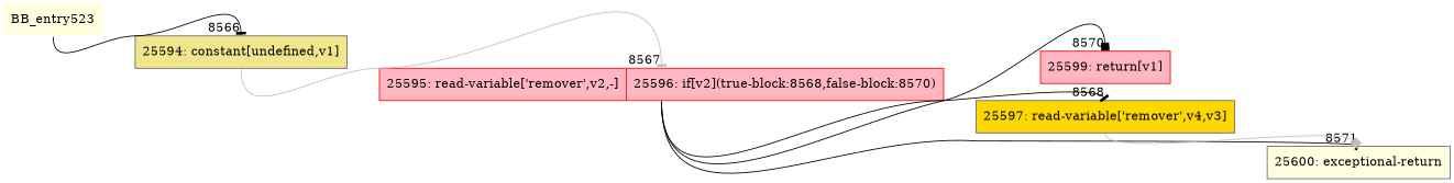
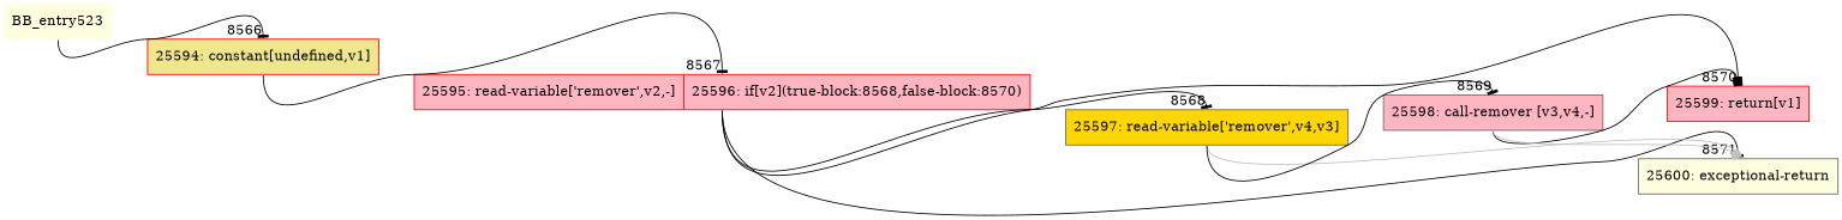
  digraph {
    rankdir=LR
    node [color=red fillcolor=lightpink shape=record style=filled]
    edge [arrowhead=tee headport=n tailport=s]
    n1 [fillcolor=lightyellow label=BB_entry523 shape=none]
-   n2 [color=gray40 fillcolor=khaki label="{25594: constant[undefined,v1]}"]
+   n2 [fillcolor=khaki label="{25594: constant[undefined,v1]}"]
    n3 [label="{25595: read-variable['remover',v2,-]|25596: if[v2](true-block:8568,false-block:8570)}"]
    n4 [label="{25599: return[v1]}"]
    n5 [color=gray40 fillcolor=gold label="{25597: read-variable['remover',v4,v3]}"]
    n6 [color=gray40 fillcolor=lightyellow label="{25600: exceptional-return}"]
+   n7 [color=gray40 label="{25598: call-remover [v3,v4,-]}"]
    n1 -> n2 [headlabel="    8566"]
-   n2 -> n3 [headlabel="      8567" color=gray]
+   n2 -> n3 [headlabel="      8567"]
    n3 -> n4 [arrowhead=box headlabel="      8570"]
    n3 -> n5 [headlabel="      8568"]
    n3 -> n6 [color=black headlabel="      8571"]
    n5 -> n6 [arrowhead=box color=gray]
+   n5 -> n7 [headlabel="      8569"]
+   n7 -> n4 [arrowhead=box]
+   n7 -> n6 [arrowhead=odot color=gray]
  }
